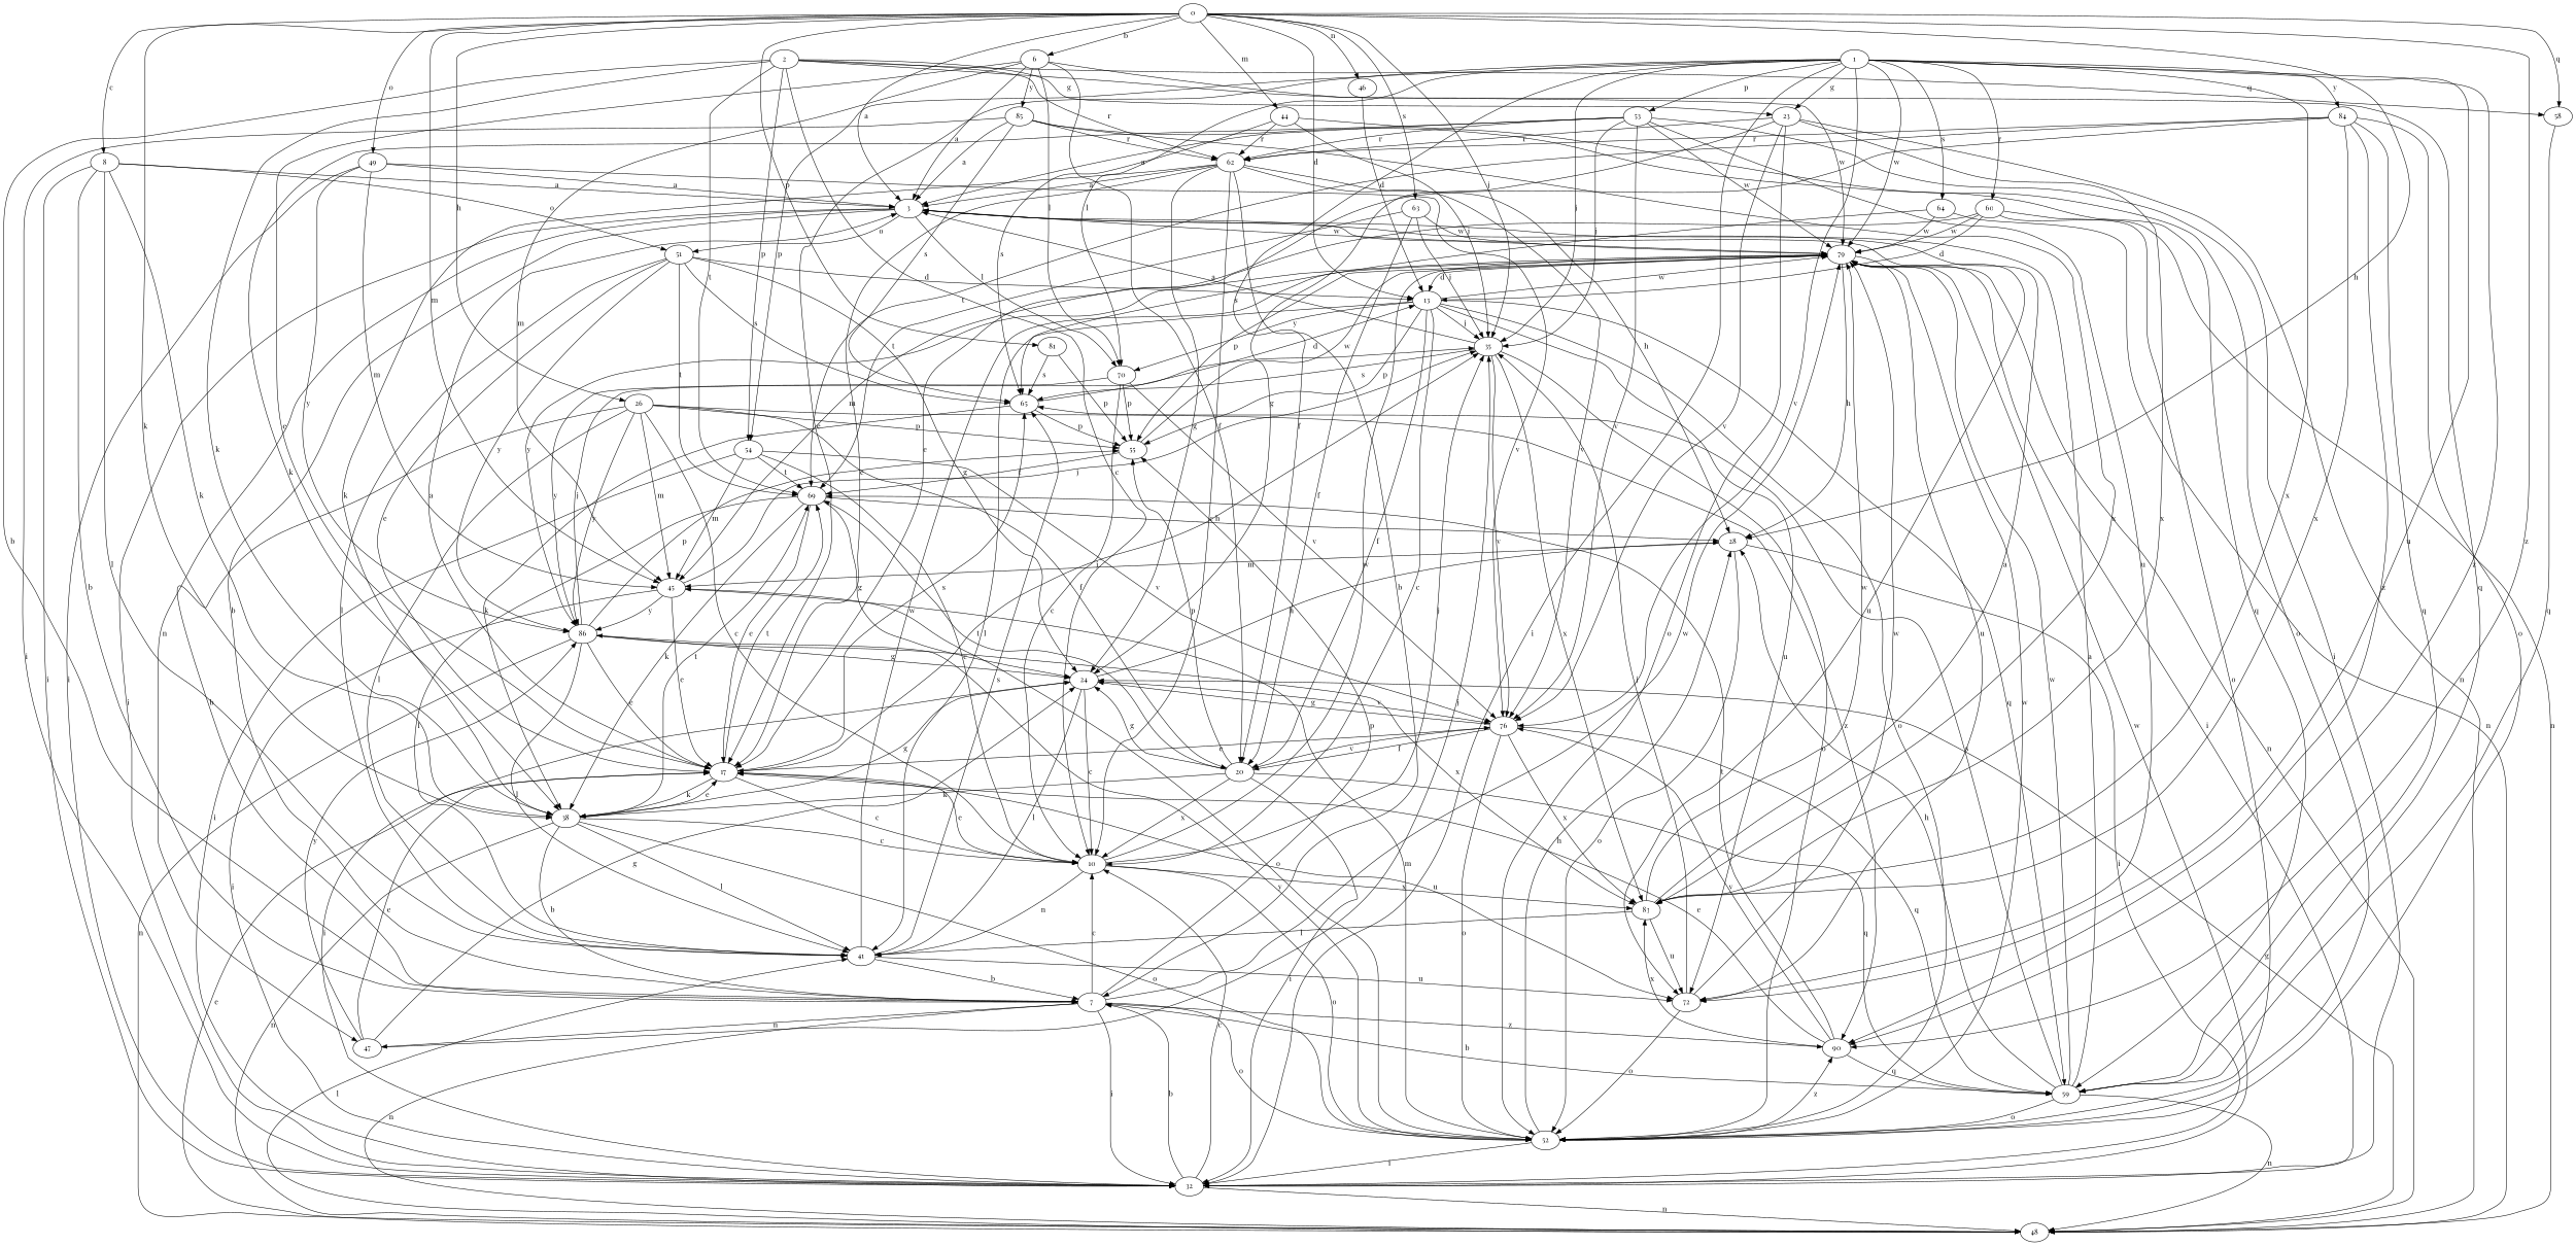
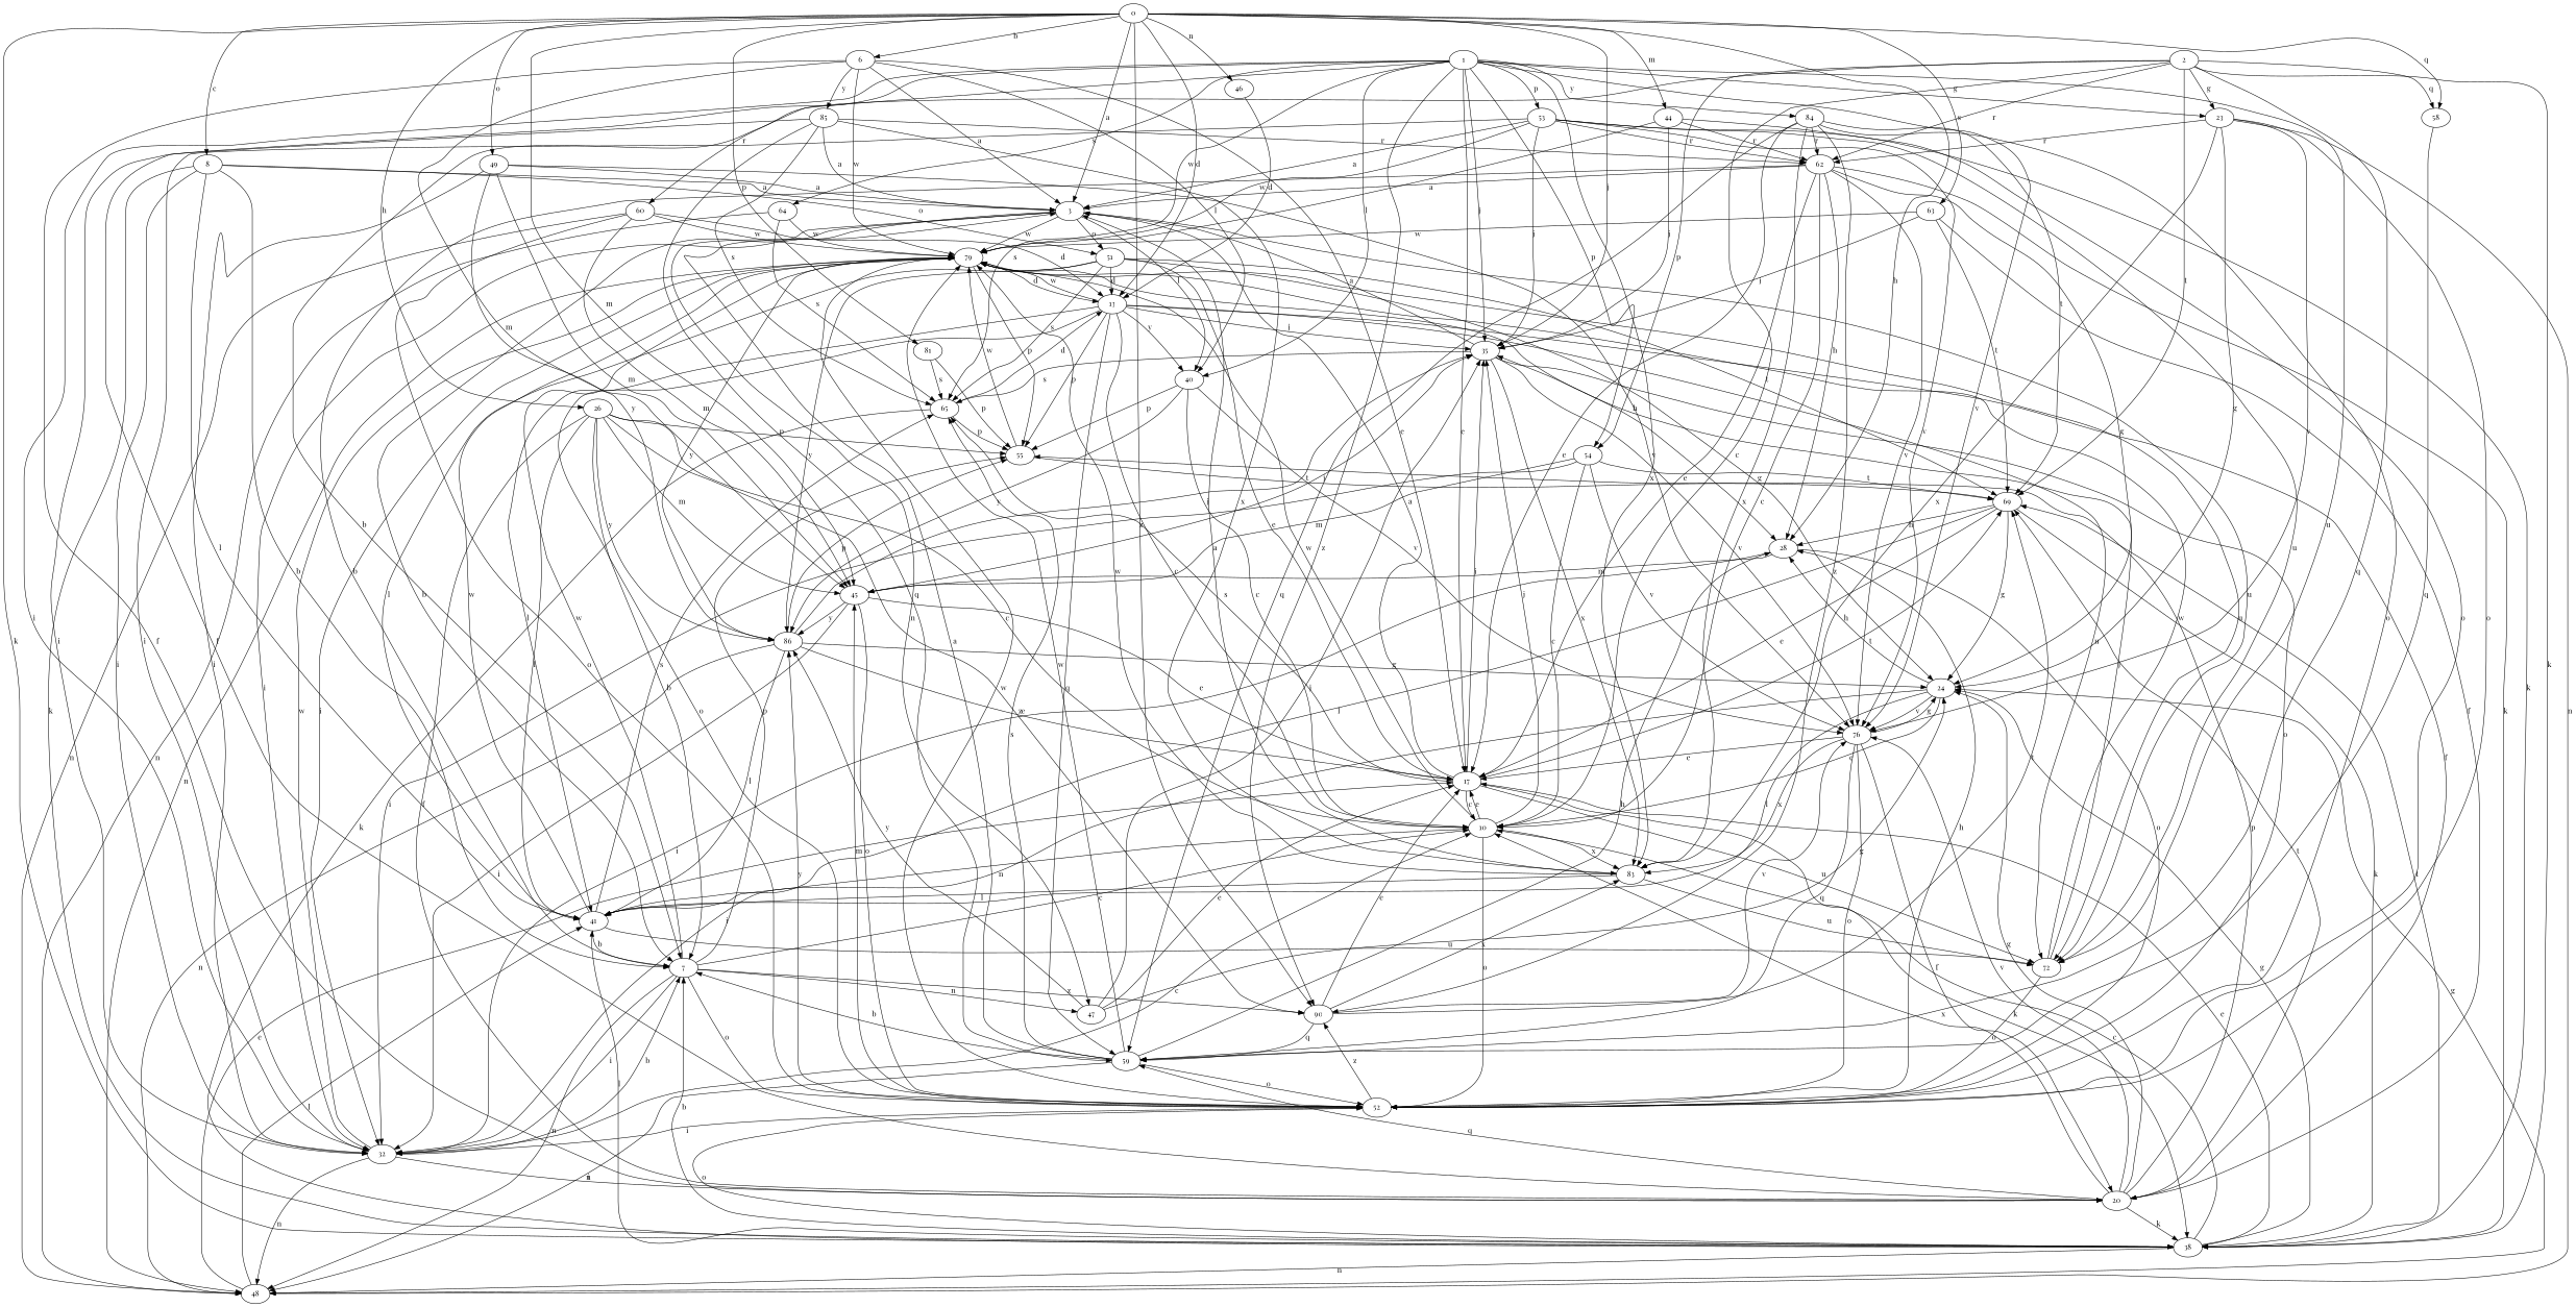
  strict digraph {
    fontname="Playfair Display"
    node [fontname="Playfair Display"]
    edge [fontname="Playfair Display"]
    0
    3
    6
    8
    13
    26
    28
    35
    38
    44
    45
    46
    49
    58
    63
    81
    90
    79
    32
-   40 [label=70]
+   40
    72
    7
    51
    47
    17
    20
    85
    41
    10
    59
    52
    55
    86
    76
    83
    65
    69
    48
    24
    62
    1
    23
    53
    54
    n45 [label=60]
    64
    84
    2
    0 -> 3 [label=a]
    0 -> 6 [label=b]
    0 -> 8 [label=c]
    0 -> 13 [label=d]
    0 -> 26 [label=h]
    0 -> 28 [label=h]
    0 -> 35 [label=j]
    0 -> 38 [label=k]
    0 -> 44 [label=m]
    0 -> 45 [label=m]
    0 -> 46 [label=n]
    0 -> 49 [label=o]
    0 -> 58 [label=q]
    0 -> 63 [label=s]
    0 -> 81 [label=p]
    0 -> 90 [label=z]
    3 -> 79 [label=w]
    3 -> 32 [label=i]
    3 -> 40 [label=l]
    3 -> 72 [label=u]
    3 -> 7 [label=b]
    3 -> 51 [label=o]
    3 -> 47 [label=n]
    6 -> 3 [label=a]
    6 -> 45 [label=m]
    6 -> 79 [label=w]
    6 -> 40 [label=l]
    6 -> 17 [label=e]
    6 -> 20 [label=f]
    6 -> 85 [label=y]
    8 -> 3 [label=a]
    8 -> 38 [label=k]
    8 -> 32 [label=i]
    8 -> 7 [label=b]
    8 -> 51 [label=o]
    8 -> 41 [label=l]
    13 -> 35 [label=j]
    13 -> 79 [label=w]
    13 -> 40 [label=y]
    13 -> 72 [label=u]
    13 -> 20 [label=f]
    13 -> 41 [label=l]
    13 -> 10 [label=c]
    13 -> 59 [label=q]
    13 -> 52 [label=o]
    13 -> 55 [label=p]
    26 -> 45 [label=m]
    26 -> 90 [label=z]
    26 -> 7 [label=b]
    26 -> 20 [label=f]
    26 -> 41 [label=l]
    26 -> 10 [label=c]
    26 -> 55 [label=p]
    26 -> 86 [label=y]
    28 -> 45 [label=m]
    28 -> 32 [label=i]
    28 -> 52 [label=o]
    35 -> 3 [label=a]
    35 -> 52 [label=o]
    35 -> 76 [label=v]
    35 -> 83 [label=x]
    35 -> 65 [label=s]
    38 -> 7 [label=b]
    38 -> 17 [label=e]
    38 -> 41 [label=l]
    38 -> 10 [label=c]
    38 -> 52 [label=o]
    38 -> 69 [label=t]
    38 -> 48 [label=n]
    38 -> 24 [label=g]
    44 -> 35 [label=j]
    44 -> 52 [label=o]
    44 -> 65 [label=s]
    44 -> 62 [label=r]
    45 -> 35 [label=j]
    45 -> 32 [label=i]
    45 -> 17 [label=e]
    45 -> 52 [label=o]
    45 -> 86 [label=y]
    46 -> 13 [label=d]
    49 -> 3 [label=a]
    49 -> 45 [label=m]
    49 -> 32 [label=i]
    49 -> 86 [label=y]
    49 -> 76 [label=v]
    58 -> 59 [label=q]
    63 -> 35 [label=j]
    63 -> 79 [label=w]
    63 -> 20 [label=f]
    63 -> 69 [label=t]
    81 -> 55 [label=p]
    81 -> 65 [label=s]
    90 -> 17 [label=e]
    90 -> 59 [label=q]
    90 -> 76 [label=v]
    90 -> 83 [label=x]
    90 -> 69 [label=t]
    79 -> 13 [label=d]
    79 -> 28 [label=h]
    79 -> 32 [label=i]
    79 -> 72 [label=u]
    79 -> 55 [label=p]
    79 -> 86 [label=y]
    79 -> 48 [label=n]
    32 -> 79 [label=w]
    32 -> 7 [label=b]
    32 -> 10 [label=c]
    32 -> 48 [label=n]
    40 -> 10 [label=c]
    40 -> 55 [label=p]
    40 -> 86 [label=y]
    40 -> 76 [label=v]
    72 -> 35 [label=j]
    72 -> 79 [label=w]
    72 -> 52 [label=o]
    7 -> 90 [label=z]
    7 -> 79 [label=w]
    7 -> 32 [label=i]
    7 -> 47 [label=n]
    7 -> 10 [label=c]
    7 -> 52 [label=o]
    7 -> 55 [label=p]
    7 -> 48 [label=n]
    51 -> 13 [label=d]
    51 -> 17 [label=e]
    51 -> 41 [label=l]
    51 -> 86 [label=y]
    51 -> 65 [label=s]
    51 -> 69 [label=t]
    51 -> 24 [label=g]
    47 -> 35 [label=j]
    47 -> 17 [label=e]
    47 -> 86 [label=y]
    47 -> 24 [label=g]
    17 -> 3 [label=a]
    17 -> 35 [label=j]
    17 -> 38 [label=k]
    17 -> 72 [label=u]
    17 -> 10 [label=c]
    17 -> 65 [label=s]
    17 -> 69 [label=t]
    20 -> 38 [label=k]
-   20 -> 32 [label=i]
+   32 -> 20 [label=i]
    20 -> 10 [label=x]
    20 -> 59 [label=q]
    20 -> 55 [label=p]
    20 -> 76 [label=v]
    20 -> 69 [label=t]
    20 -> 24 [label=g]
    85 -> 3 [label=a]
    85 -> 32 [label=i]
    85 -> 59 [label=q]
    85 -> 83 [label=x]
    85 -> 65 [label=s]
    85 -> 62 [label=r]
    41 -> 79 [label=w]
    41 -> 72 [label=u]
    41 -> 7 [label=b]
    41 -> 65 [label=s]
    10 -> 35 [label=j]
    10 -> 79 [label=w]
    10 -> 17 [label=e]
    10 -> 41 [label=n]
    10 -> 52 [label=o]
    10 -> 83 [label=x]
    59 -> 3 [label=a]
    59 -> 28 [label=h]
    59 -> 79 [label=w]
    59 -> 7 [label=b]
    59 -> 52 [label=o]
    59 -> 65 [label=s]
    59 -> 48 [label=n]
    52 -> 28 [label=h]
    52 -> 45 [label=m]
    52 -> 90 [label=z]
    52 -> 79 [label=w]
    52 -> 32 [label=i]
    52 -> 86 [label=y]
    55 -> 79 [label=w]
    55 -> 69 [label=t]
    86 -> 35 [label=j]
    86 -> 17 [label=e]
    86 -> 41 [label=l]
    86 -> 55 [label=p]
-   86 -> 83 [label=x]
    86 -> 48 [label=n]
    86 -> 24 [label=g]
    76 -> 17 [label=e]
    76 -> 20 [label=f]
    76 -> 59 [label=q]
    76 -> 52 [label=o]
    76 -> 83 [label=x]
    76 -> 24 [label=g]
    83 -> 3 [label=a]
    83 -> 79 [label=w]
    83 -> 72 [label=u]
    83 -> 41 [label=l]
    65 -> 13 [label=d]
    65 -> 38 [label=k]
    65 -> 55 [label=p]
    69 -> 28 [label=h]
    69 -> 38 [label=k]
    69 -> 17 [label=e]
    69 -> 41 [label=l]
    69 -> 24 [label=g]
    48 -> 17 [label=e]
    48 -> 41 [label=l]
    48 -> 24 [label=g]
    24 -> 28 [label=h]
    24 -> 32 [label=i]
    24 -> 41 [label=l]
    24 -> 10 [label=c]
    24 -> 76 [label=v]
    62 -> 3 [label=a]
    62 -> 28 [label=h]
    62 -> 38 [label=k]
    62 -> 7 [label=b]
    62 -> 17 [label=e]
    62 -> 10 [label=c]
    62 -> 76 [label=v]
    62 -> 24 [label=g]
    1 -> 35 [label=j]
    1 -> 90 [label=z]
    1 -> 79 [label=w]
    1 -> 32 [label=i]
    1 -> 40 [label=l]
    1 -> 72 [label=u]
    1 -> 17 [label=e]
    1 -> 20 [label=f]
    1 -> 76 [label=v]
    1 -> 83 [label=x]
    1 -> 23 [label=g]
    1 -> 53 [label=p]
    1 -> 54 [label=p]
    1 -> n45 [label=r]
    1 -> 64 [label=s]
    1 -> 84 [label=y]
    23 -> 52 [label=o]
    23 -> 76 [label=v]
    23 -> 83 [label=x]
    23 -> 48 [label=n]
    23 -> 24 [label=g]
    23 -> 62 [label=r]
    53 -> 3 [label=a]
    53 -> 35 [label=j]
    53 -> 38 [label=k]
    53 -> 79 [label=w]
    53 -> 32 [label=i]
    53 -> 72 [label=u]
    53 -> 76 [label=v]
    53 -> 62 [label=r]
    54 -> 45 [label=m]
    54 -> 32 [label=i]
    54 -> 10 [label=c]
    54 -> 76 [label=v]
    54 -> 69 [label=t]
    n45 -> 13 [label=d]
    n45 -> 45 [label=m]
    n45 -> 79 [label=w]
    n45 -> 52 [label=o]
    n45 -> 48 [label=n]
    64 -> 79 [label=w]
    64 -> 65 [label=s]
    64 -> 48 [label=n]
    84 -> 90 [label=z]
    84 -> 17 [label=e]
    84 -> 59 [label=q]
    84 -> 52 [label=o]
    84 -> 83 [label=x]
    84 -> 69 [label=t]
    84 -> 62 [label=r]
    2 -> 38 [label=k]
    2 -> 58 [label=q]
    2 -> 7 [label=b]
    2 -> 10 [label=c]
    2 -> 59 [label=q]
    2 -> 69 [label=t]
    2 -> 62 [label=r]
    2 -> 23 [label=g]
    2 -> 54 [label=p]
  }
